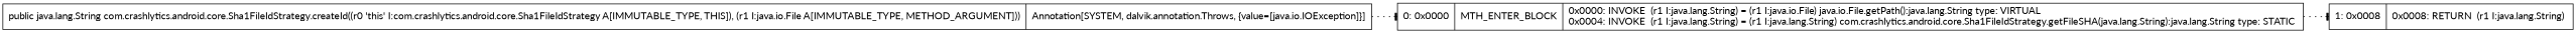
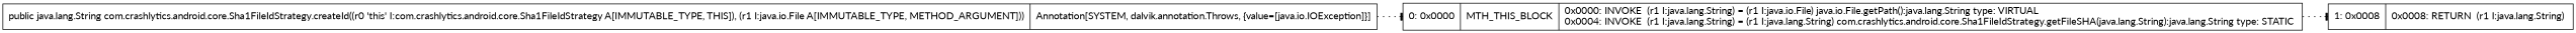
  digraph {
    rankdir=LR
    fontname=Lato
    node [shape=record fontname=Lato]
    edge [style=dotted arrowhead=tee fontname=Lato]
-   n1 [label="{0\:\ 0x0000|MTH_ENTER_BLOCK\l|0x0000: INVOKE  (r1 I:java.lang.String) = (r1 I:java.io.File) java.io.File.getPath():java.lang.String type: VIRTUAL \l0x0004: INVOKE  (r1 I:java.lang.String) = (r1 I:java.lang.String) com.crashlytics.android.core.Sha1FileIdStrategy.getFileSHA(java.lang.String):java.lang.String type: STATIC \l}"]
+   n1 [label="{0\:\ 0x0000|MTH_THIS_BLOCK\l|0x0000: INVOKE  (r1 I:java.lang.String) = (r1 I:java.io.File) java.io.File.getPath():java.lang.String type: VIRTUAL \l0x0004: INVOKE  (r1 I:java.lang.String) = (r1 I:java.lang.String) com.crashlytics.android.core.Sha1FileIdStrategy.getFileSHA(java.lang.String):java.lang.String type: STATIC \l}"]
    n2 [label="{1\:\ 0x0008|0x0008: RETURN  (r1 I:java.lang.String) \l}"]
    n3 [label="{public java.lang.String com.crashlytics.android.core.Sha1FileIdStrategy.createId((r0 'this' I:com.crashlytics.android.core.Sha1FileIdStrategy A[IMMUTABLE_TYPE, THIS]), (r1 I:java.io.File A[IMMUTABLE_TYPE, METHOD_ARGUMENT]))  | Annotation[SYSTEM, dalvik.annotation.Throws, \{value=[java.io.IOException]\}]\l}"]
    n1 -> n2
    n3 -> n1
  }
